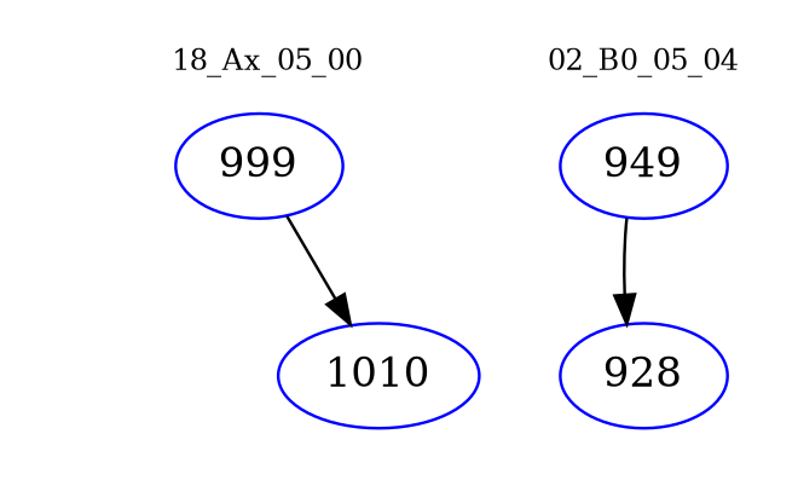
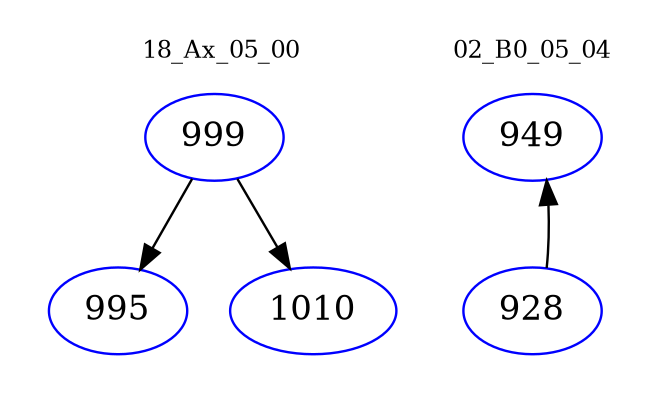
  digraph {
    node [color=blue]
    edge [color=black]
    n1 [label=999]
+   n2 [label=995]
    n3 [label=1010]
    n4 [label=949]
    n5 [label=928]
    subgraph cluster_1 {
      color=white
      fontsize=10
      label="18_Ax_05_00"
      n1
+     n2
      n3
    }
    subgraph cluster_2 {
      color=white
      fontsize=10
      label="02_B0_05_04"
      n4
      n5
    }
+   n1 -> n2
    n1 -> n3
-   n4 -> n5
+   n5 -> n4
  }
